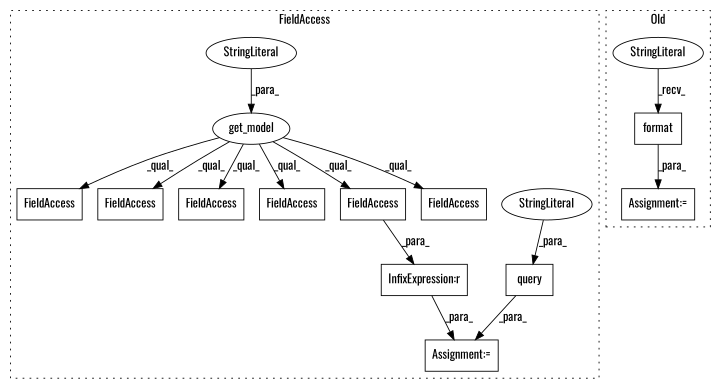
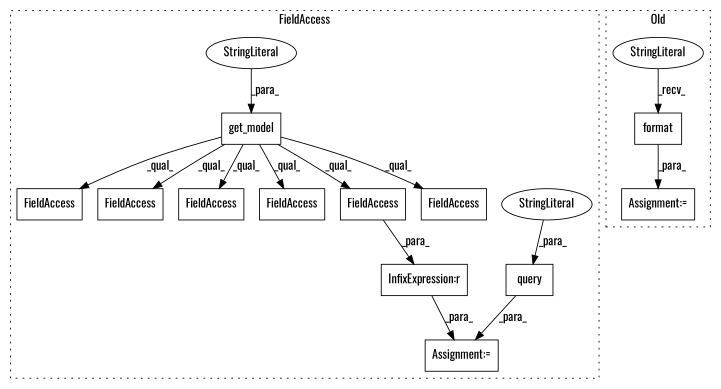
  digraph {
    fontname=Oswald
    node [a=22 fontname=Oswald l=19 shape=box]
    edge [fontname=Oswald]
    n1 [a=32 l="6,1" label=query s="1260,1274"]
    n2 [a=45 l=8 label=StringLiteral s=1266 shape=ellipse]
    n3 [a=7 l=1 label="Assignment:=" s=1250]
-   n4 [a=32 l="10,1" label=get_model s="1220,1238" shape=ellipse]
+   n4 [a=32 l="10,1" label=get_model s="1220,1238"]
    n5 [label=FieldAccess s=1767]
    n6 [label=FieldAccess s=1502]
    n7 [l=16 label=FieldAccess s=1750]
    n8 [l=13 label=FieldAccess s=1284]
    n9 [label=FieldAccess s=1326]
    n10 [l=13 label=FieldAccess s=1375]
    n11 [a=45 l=8 label=StringLiteral s=1230 shape=ellipse]
    n12 [a=27 l=4 label="InfixExpression:r" s=1345]
    n13 [a=32 l="7,1" label=format s="1359,1620"]
    n14 [a=45 l=116 label=StringLiteral s=1242 shape=ellipse]
    n15 [a=7 l=1 label="Assignment:=" s=1873]
    subgraph cluster_1 {
      label=FieldAccess
      style=dotted
      n1
      n2
      n3
      n4
      n5
      n6
      n7
      n8
      n9
      n10
      n11
      n12
    }
    subgraph cluster_2 {
      label=Old
      style=dotted
      n13
      n14
      n15
    }
    n1 -> n3 [label=_para_]
    n2 -> n1 [label=_para_]
    n4 -> n5 [label=_qual_]
    n4 -> n6 [label=_qual_]
    n4 -> n7 [label=_qual_]
    n4 -> n8 [label=_qual_]
    n4 -> n9 [label=_qual_]
    n4 -> n10 [label=_qual_]
    n9 -> n12 [label=_para_]
    n11 -> n4 [label=_para_]
    n12 -> n3 [label=_para_]
    n13 -> n15 [label=_para_]
    n14 -> n13 [label=_recv_]
  }
